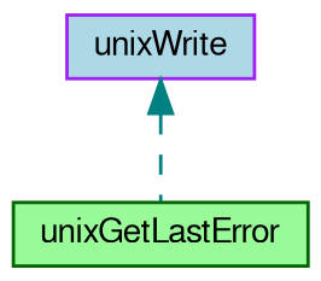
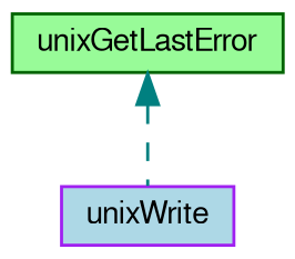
  digraph {
    rankdir=TB
    node [fontname=FreeSans fontsize=10 shape=record style=filled]
    n1 [color=purple fillcolor=lightblue fontcolor=black height=0.2 label=unixWrite width=0.4]
    n2 [color=darkgreen fillcolor=palegreen height=0.2 label=unixGetLastError width=0.4]
-   n1 -> n2 [color=teal dir=back fontname=FreeSans fontsize=10 labelfontname=FreeSans labelfontsize=10 style=dashed]
+   n2 -> n1 [color=teal dir=back fontname=FreeSans fontsize=10 labelfontname=FreeSans labelfontsize=10 style=dashed]
  }
